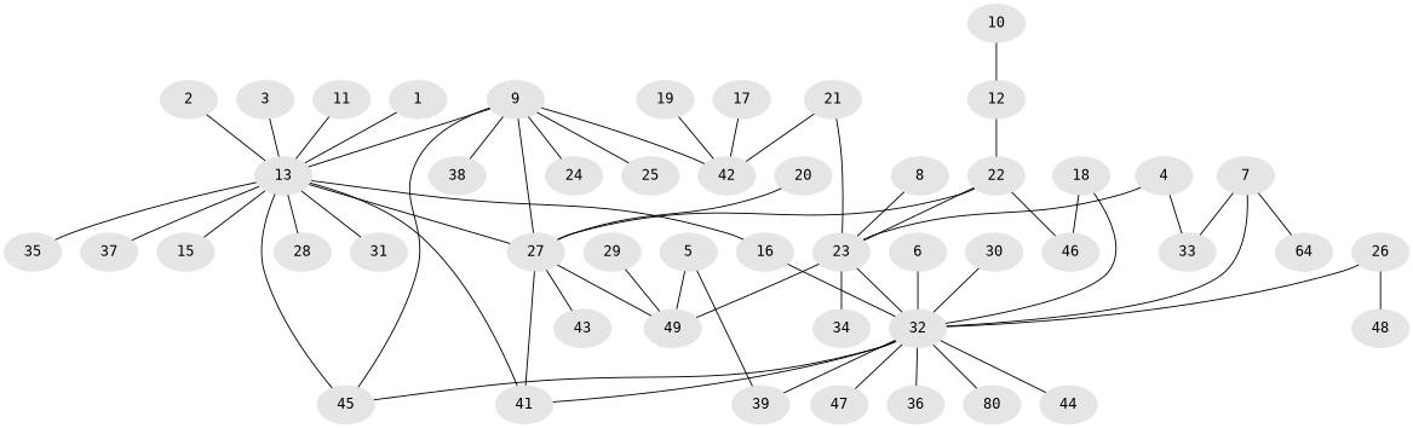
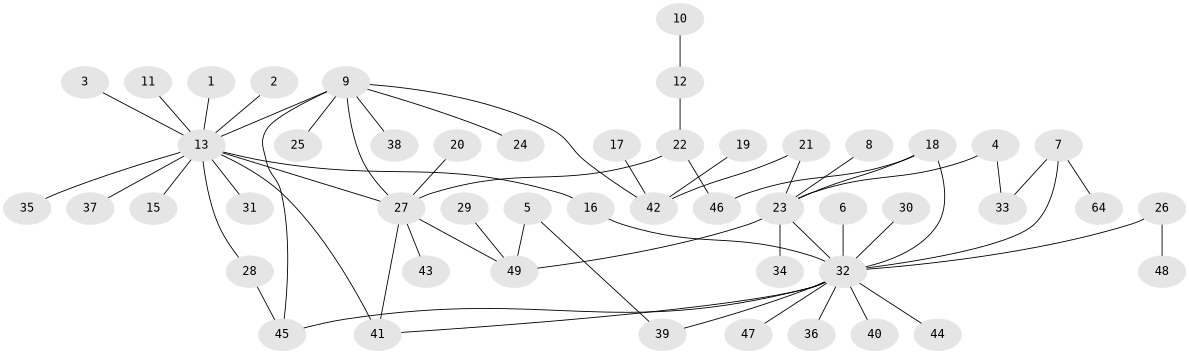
  graph {
    fontname="DejaVu Sans Mono"
    node [color=gray90 fontname="DejaVu Sans Mono" style=filled]
    edge [fontname="DejaVu Sans Mono" weight=1.0]
    1
    13
    27
    45
    15
    16
    28
    31
    35
    37
    41
    2
    3
    4
    23
    33
    49
    32
    34
    5
    39
    6
    36
-   40 [label=80]
+   40
    44
    47
    7
    n28 [label=64]
    8
    9
    24
    25
    38
    42
    43
    10
    12
    22
    11
    46
    17
    18
    19
    20
    21
    26
    48
    29
    30
    1 -- 13
    13 -- 27
-   13 -- 45 [weight=2.0]
+   28 -- 45 [weight=2.0]
    13 -- 15 [weight=2.0]
    13 -- 16
    13 -- 28
    13 -- 31
    13 -- 35
    13 -- 37
    13 -- 41
    27 -- 41
    27 -- 49
    27 -- 43
    16 -- 32
    2 -- 13
    3 -- 13
    4 -- 23
    4 -- 33
    23 -- 49
    23 -- 32
    23 -- 34
    32 -- 45
    32 -- 41
    32 -- 39
    32 -- 36
    32 -- 40
    32 -- 44
    32 -- 47
    5 -- 49
    5 -- 39
    6 -- 32
    7 -- 33
    7 -- 32
    7 -- n28
    8 -- 23
    9 -- 13
    9 -- 27
    9 -- 45
    9 -- 24
    9 -- 25
    9 -- 38
    9 -- 42
    10 -- 12
    12 -- 22
    22 -- 27
-   22 -- 23
+   18 -- 23
    22 -- 46
    11 -- 13
    17 -- 42
    18 -- 32
    18 -- 46
    19 -- 42
    20 -- 27
    21 -- 23
    21 -- 42
    26 -- 32
    26 -- 48
    29 -- 49
    30 -- 32
  }
